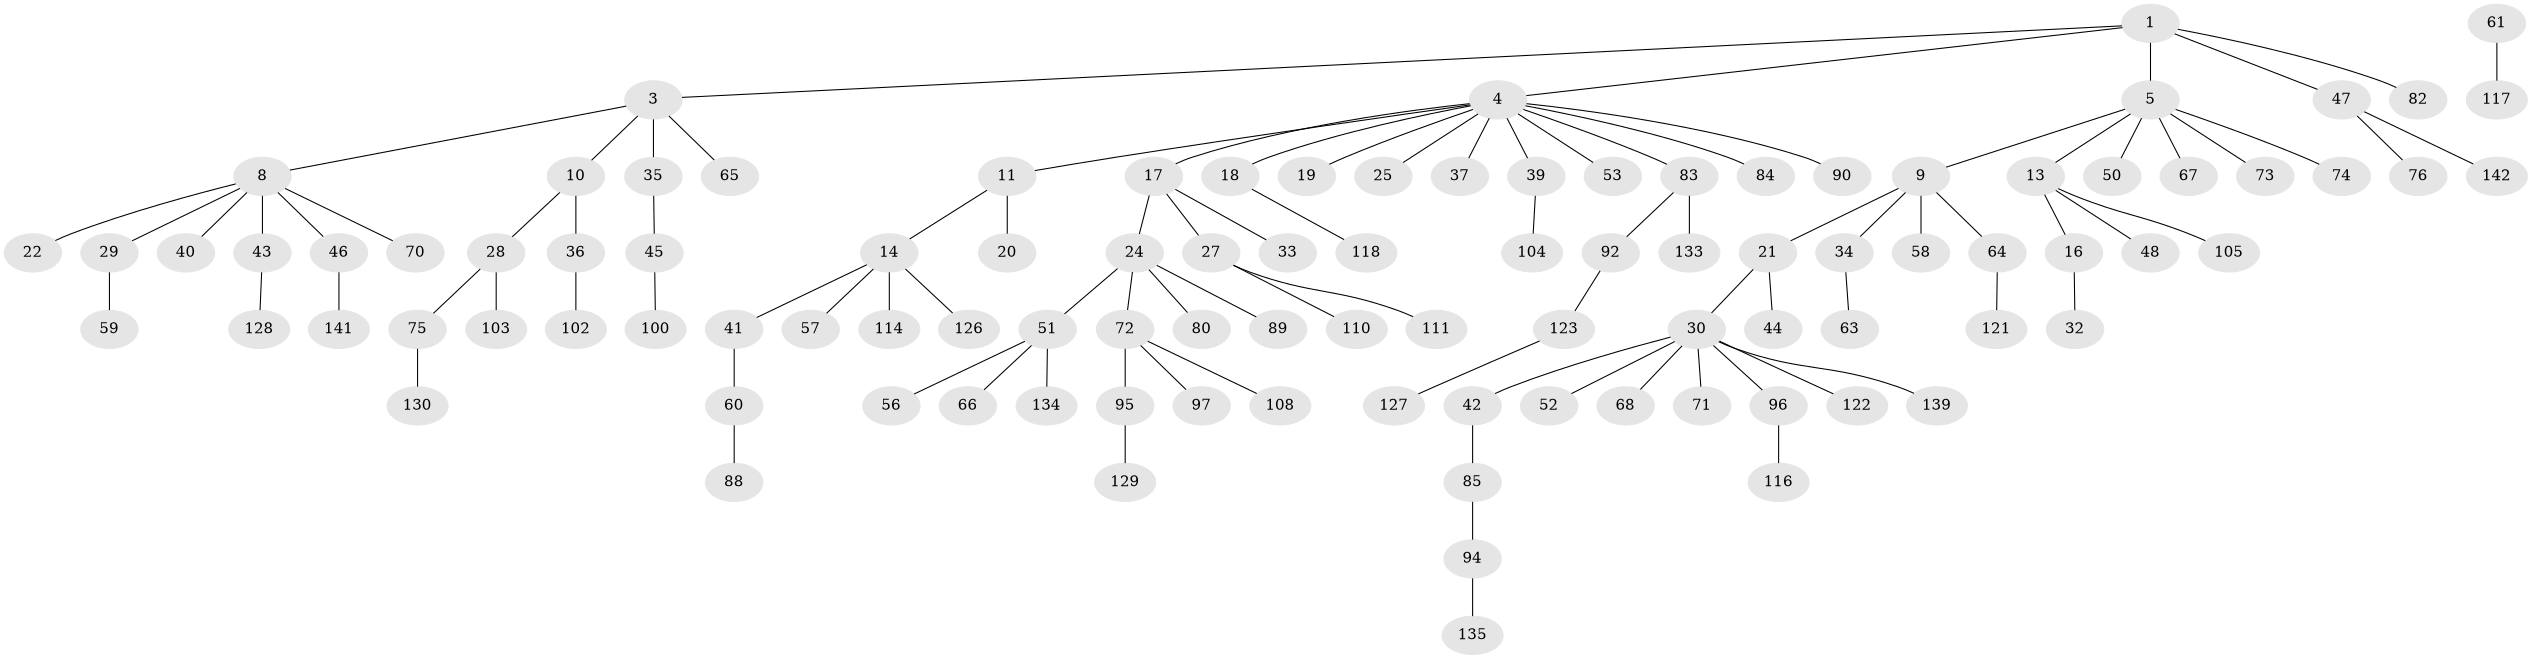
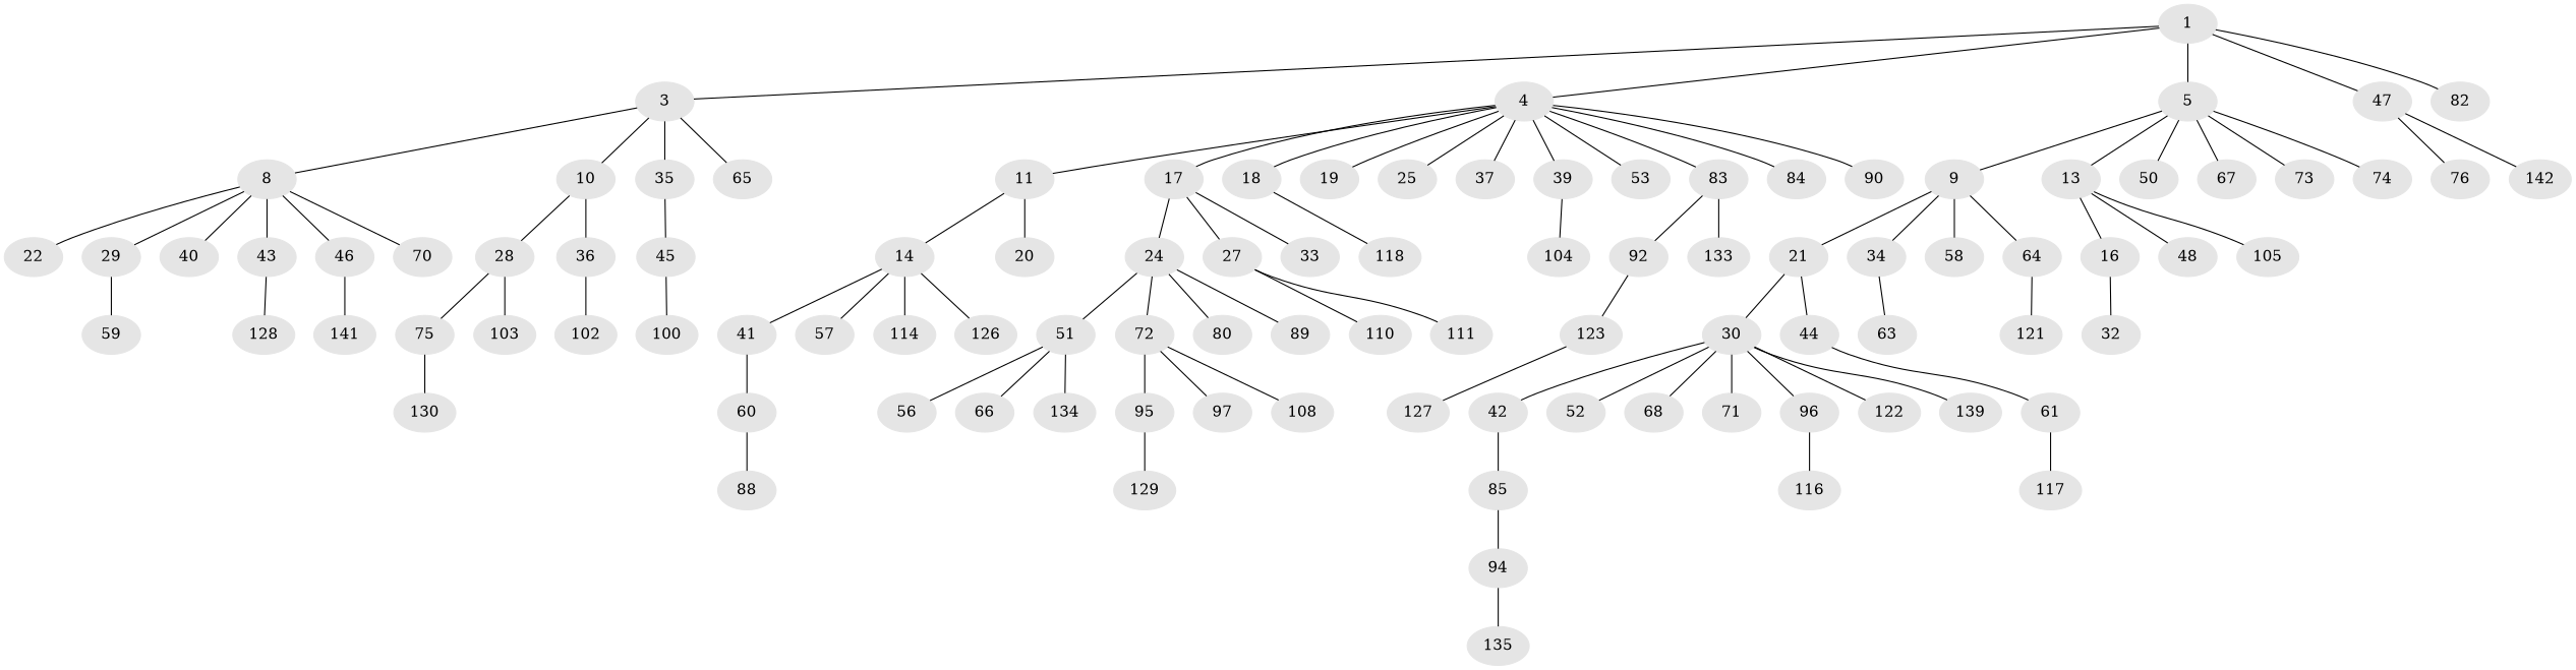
  graph {
    node [color=gray90 style=filled]
    1 [super="+2"]
    3 [super="+9"]
    4 [super="+6"]
    5 [super="+26"]
    47
    82
    8 [super="+23"]
    10
    35
    65 [super="+119"]
    11
    17
    18
    19
    25 [super="+145"]
    37 [super="+132"]
    39 [super="+81"]
    53
    83 [super="+120"]
    84 [super="+124"]
    90 [super="+113"]
    n22 [label=9 super="+12"]
    13 [super="+79"]
    50
    67
    73 [super="+143"]
    74
    76 [super="+93"]
    142
    22 [super="+38"]
    29
    40
    43 [super="+106"]
    46 [super="+140"]
    70
    28 [super="+62"]
    36
    45 [super="+99"]
    14 [super="+15"]
    20
    24 [super="+49"]
    27 [super="+69"]
    33 [super="+91"]
    118
    104 [super="+144"]
    92
    133
    21 [super="+54"]
    34
    58
    64 [super="+109"]
    16
    48
    105 [super="+125"]
    30 [super="+31"]
    44
    63 [super="+78"]
    121
    59
    128
    141
    75 [super="+107"]
    103 [super="+137"]
    102
    41
    57
    114
    126
    32
    60 [super="+86"]
    51 [super="+115"]
    72 [super="+77"]
    80
    89
    110 [super="+131"]
    111
    42 [super="+55"]
    52 [super="+138"]
    68
    71
    96
    122
    139
    61 [super="+87"]
    56 [super="+112"]
    66
    134
    95
    97 [super="+100"]
    108
    130
    85
    116 [super="+136"]
    n94 [label=100]
    88 [super="+98"]
    94
    117
    129
    123
    135
    127
    1 -- 3
    1 -- 4
    1 -- 5
    1 -- 47
    1 -- 82
    3 -- 8
    3 -- 10
    3 -- 35
    3 -- 65
    4 -- 11
    4 -- 17
    4 -- 18
    4 -- 19
    4 -- 25
    4 -- 37
    4 -- 39
    4 -- 53
    4 -- 83
    4 -- 84
    4 -- 90
    5 -- n22
    5 -- 13
    5 -- 50
    5 -- 67
    5 -- 73
    5 -- 74
    47 -- 76
    47 -- 142
    8 -- 22
    8 -- 29
    8 -- 40
    8 -- 43
    8 -- 46
    8 -- 70
    10 -- 28
    10 -- 36
    35 -- 45
    11 -- 14
    11 -- 20
    17 -- 24
    17 -- 27
    17 -- 33
    18 -- 118
    39 -- 104
    83 -- 92
    83 -- 133
    n22 -- 21
    n22 -- 34
    n22 -- 58
    n22 -- 64
    13 -- 16
    13 -- 48
    13 -- 105
    29 -- 59
    43 -- 128
    46 -- 141
    28 -- 75
    28 -- 103
    36 -- 102
    45 -- n94
    14 -- 41
    14 -- 57
    14 -- 114
    14 -- 126
    24 -- 51
    24 -- 72
    24 -- 80
    24 -- 89
    27 -- 110
    27 -- 111
    92 -- 123
    21 -- 30
    21 -- 44
    34 -- 63
    64 -- 121
    16 -- 32
    30 -- 42
    30 -- 52
    30 -- 68
    30 -- 71
    30 -- 96
    30 -- 122
    30 -- 139
+   44 -- 61
    75 -- 130
    41 -- 60
    60 -- 88
    51 -- 56
    51 -- 66
    51 -- 134
    72 -- 95
    72 -- 97
    72 -- 108
    42 -- 85
    96 -- 116
    61 -- 117
    95 -- 129
    85 -- 94
    94 -- 135
    123 -- 127
  }
